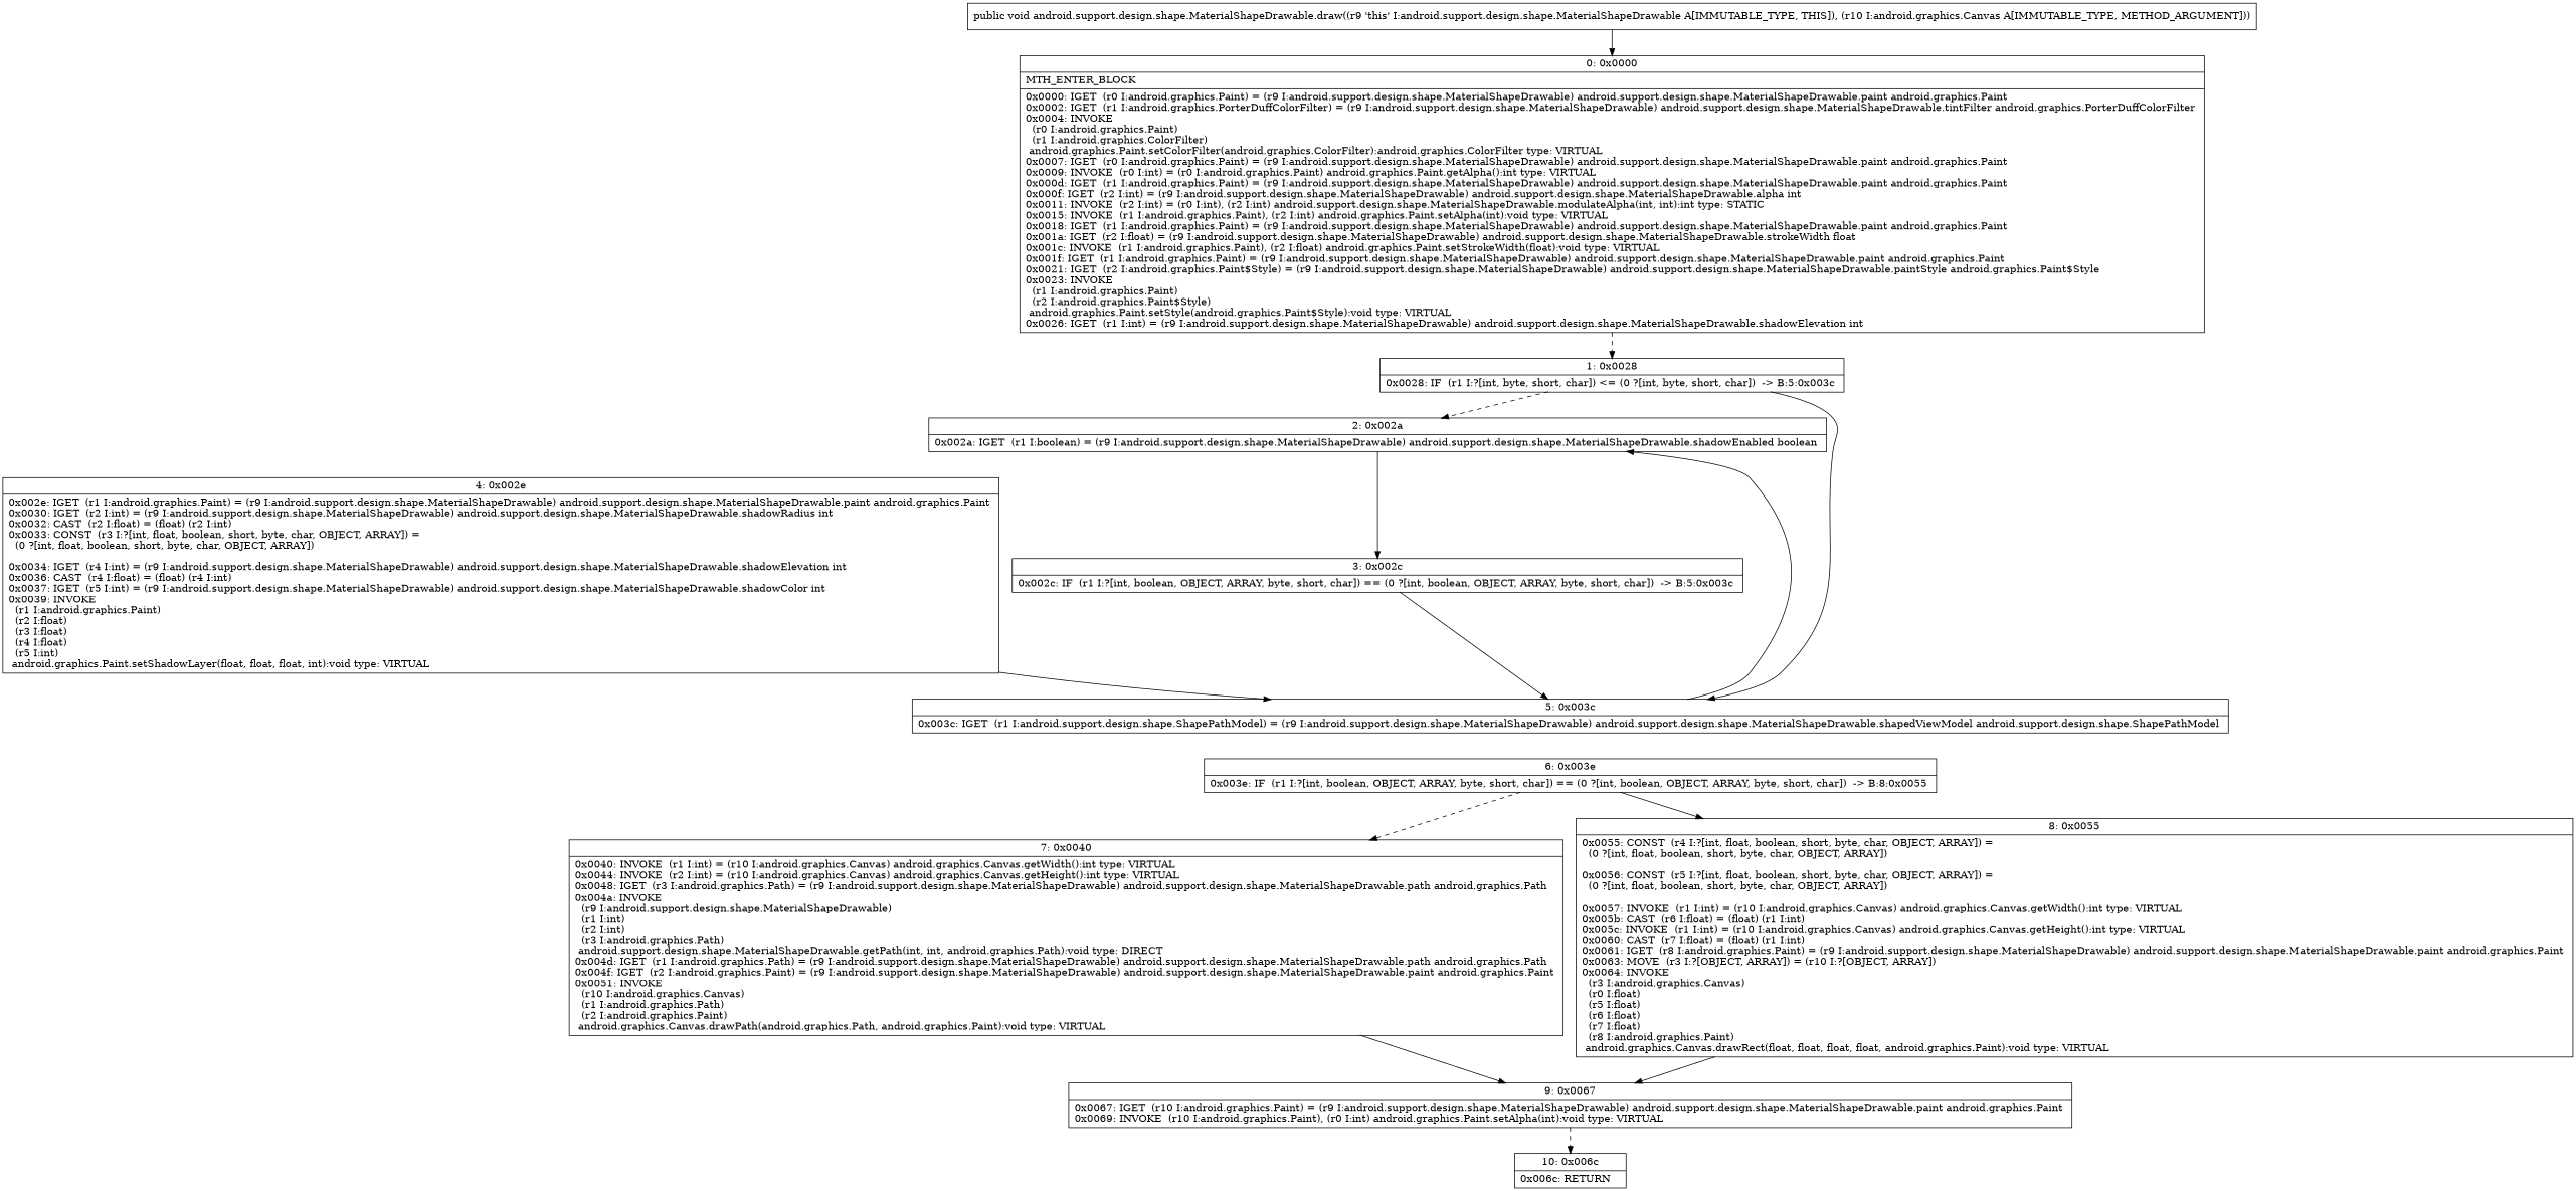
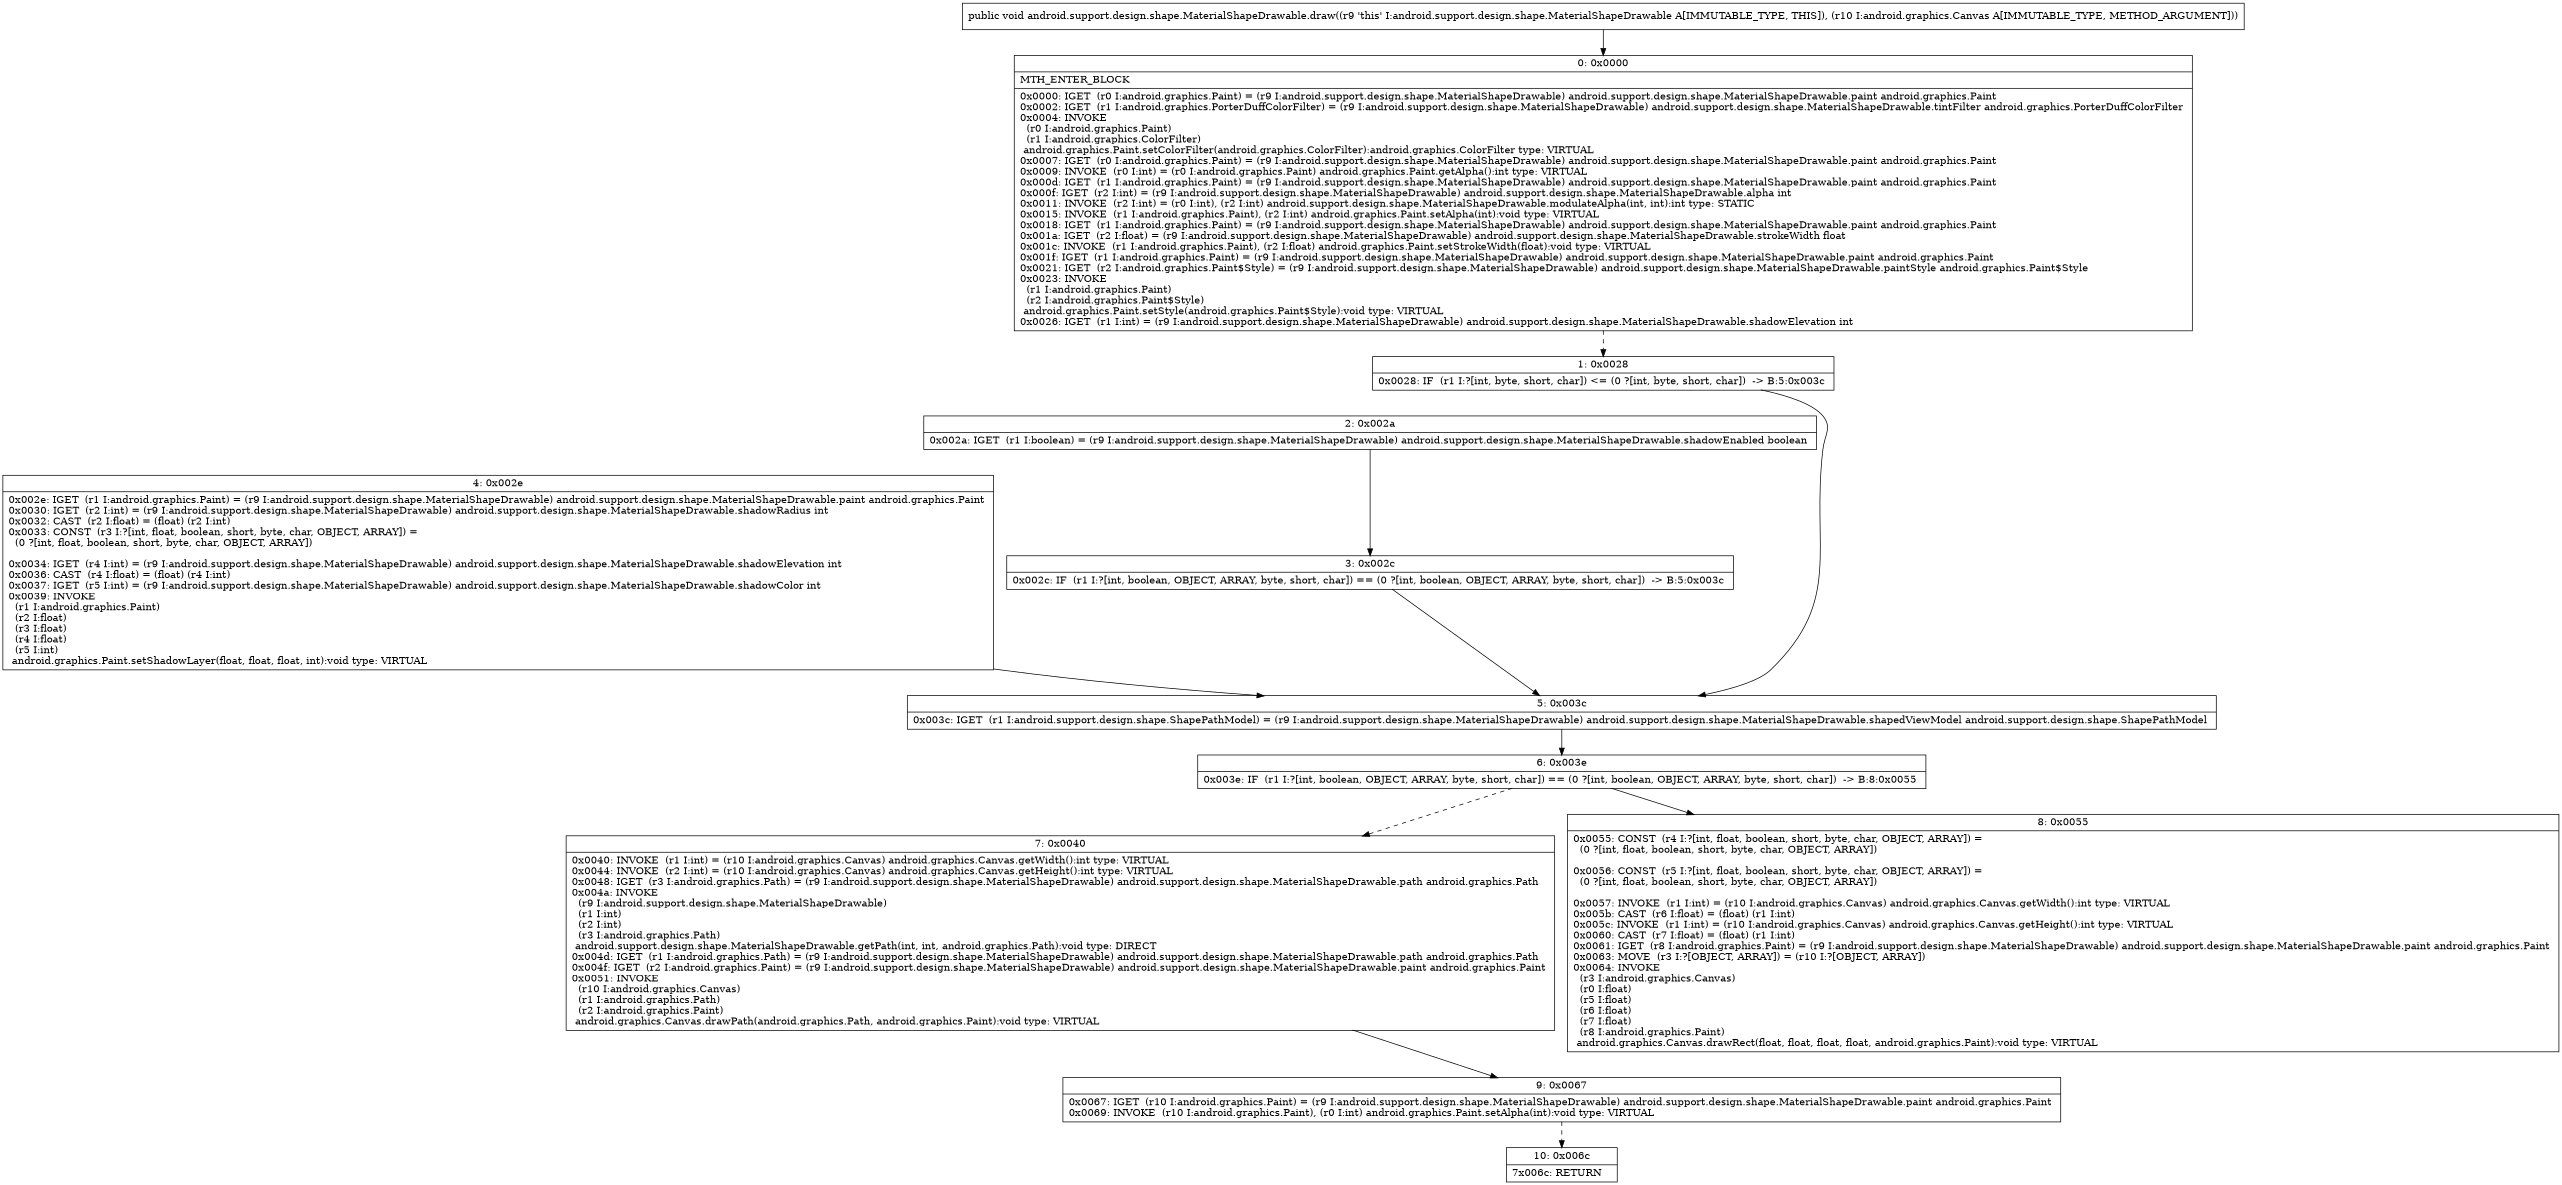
  digraph {
    node [shape=record]
    n1 [label="{0\:\ 0x0000|MTH_ENTER_BLOCK\l|0x0000: IGET  (r0 I:android.graphics.Paint) = (r9 I:android.support.design.shape.MaterialShapeDrawable) android.support.design.shape.MaterialShapeDrawable.paint android.graphics.Paint \l0x0002: IGET  (r1 I:android.graphics.PorterDuffColorFilter) = (r9 I:android.support.design.shape.MaterialShapeDrawable) android.support.design.shape.MaterialShapeDrawable.tintFilter android.graphics.PorterDuffColorFilter \l0x0004: INVOKE  \l  (r0 I:android.graphics.Paint)\l  (r1 I:android.graphics.ColorFilter)\l android.graphics.Paint.setColorFilter(android.graphics.ColorFilter):android.graphics.ColorFilter type: VIRTUAL \l0x0007: IGET  (r0 I:android.graphics.Paint) = (r9 I:android.support.design.shape.MaterialShapeDrawable) android.support.design.shape.MaterialShapeDrawable.paint android.graphics.Paint \l0x0009: INVOKE  (r0 I:int) = (r0 I:android.graphics.Paint) android.graphics.Paint.getAlpha():int type: VIRTUAL \l0x000d: IGET  (r1 I:android.graphics.Paint) = (r9 I:android.support.design.shape.MaterialShapeDrawable) android.support.design.shape.MaterialShapeDrawable.paint android.graphics.Paint \l0x000f: IGET  (r2 I:int) = (r9 I:android.support.design.shape.MaterialShapeDrawable) android.support.design.shape.MaterialShapeDrawable.alpha int \l0x0011: INVOKE  (r2 I:int) = (r0 I:int), (r2 I:int) android.support.design.shape.MaterialShapeDrawable.modulateAlpha(int, int):int type: STATIC \l0x0015: INVOKE  (r1 I:android.graphics.Paint), (r2 I:int) android.graphics.Paint.setAlpha(int):void type: VIRTUAL \l0x0018: IGET  (r1 I:android.graphics.Paint) = (r9 I:android.support.design.shape.MaterialShapeDrawable) android.support.design.shape.MaterialShapeDrawable.paint android.graphics.Paint \l0x001a: IGET  (r2 I:float) = (r9 I:android.support.design.shape.MaterialShapeDrawable) android.support.design.shape.MaterialShapeDrawable.strokeWidth float \l0x001c: INVOKE  (r1 I:android.graphics.Paint), (r2 I:float) android.graphics.Paint.setStrokeWidth(float):void type: VIRTUAL \l0x001f: IGET  (r1 I:android.graphics.Paint) = (r9 I:android.support.design.shape.MaterialShapeDrawable) android.support.design.shape.MaterialShapeDrawable.paint android.graphics.Paint \l0x0021: IGET  (r2 I:android.graphics.Paint$Style) = (r9 I:android.support.design.shape.MaterialShapeDrawable) android.support.design.shape.MaterialShapeDrawable.paintStyle android.graphics.Paint$Style \l0x0023: INVOKE  \l  (r1 I:android.graphics.Paint)\l  (r2 I:android.graphics.Paint$Style)\l android.graphics.Paint.setStyle(android.graphics.Paint$Style):void type: VIRTUAL \l0x0026: IGET  (r1 I:int) = (r9 I:android.support.design.shape.MaterialShapeDrawable) android.support.design.shape.MaterialShapeDrawable.shadowElevation int \l}"]
    n2 [label="{1\:\ 0x0028|0x0028: IF  (r1 I:?[int, byte, short, char]) \<= (0 ?[int, byte, short, char])  \-\> B:5:0x003c \l}"]
    n3 [label="{2\:\ 0x002a|0x002a: IGET  (r1 I:boolean) = (r9 I:android.support.design.shape.MaterialShapeDrawable) android.support.design.shape.MaterialShapeDrawable.shadowEnabled boolean \l}"]
    n4 [label="{5\:\ 0x003c|0x003c: IGET  (r1 I:android.support.design.shape.ShapePathModel) = (r9 I:android.support.design.shape.MaterialShapeDrawable) android.support.design.shape.MaterialShapeDrawable.shapedViewModel android.support.design.shape.ShapePathModel \l}"]
    n5 [label="{3\:\ 0x002c|0x002c: IF  (r1 I:?[int, boolean, OBJECT, ARRAY, byte, short, char]) == (0 ?[int, boolean, OBJECT, ARRAY, byte, short, char])  \-\> B:5:0x003c \l}"]
    n6 [label="{6\:\ 0x003e|0x003e: IF  (r1 I:?[int, boolean, OBJECT, ARRAY, byte, short, char]) == (0 ?[int, boolean, OBJECT, ARRAY, byte, short, char])  \-\> B:8:0x0055 \l}"]
    n7 [label="{4\:\ 0x002e|0x002e: IGET  (r1 I:android.graphics.Paint) = (r9 I:android.support.design.shape.MaterialShapeDrawable) android.support.design.shape.MaterialShapeDrawable.paint android.graphics.Paint \l0x0030: IGET  (r2 I:int) = (r9 I:android.support.design.shape.MaterialShapeDrawable) android.support.design.shape.MaterialShapeDrawable.shadowRadius int \l0x0032: CAST  (r2 I:float) = (float) (r2 I:int) \l0x0033: CONST  (r3 I:?[int, float, boolean, short, byte, char, OBJECT, ARRAY]) = \l  (0 ?[int, float, boolean, short, byte, char, OBJECT, ARRAY])\l \l0x0034: IGET  (r4 I:int) = (r9 I:android.support.design.shape.MaterialShapeDrawable) android.support.design.shape.MaterialShapeDrawable.shadowElevation int \l0x0036: CAST  (r4 I:float) = (float) (r4 I:int) \l0x0037: IGET  (r5 I:int) = (r9 I:android.support.design.shape.MaterialShapeDrawable) android.support.design.shape.MaterialShapeDrawable.shadowColor int \l0x0039: INVOKE  \l  (r1 I:android.graphics.Paint)\l  (r2 I:float)\l  (r3 I:float)\l  (r4 I:float)\l  (r5 I:int)\l android.graphics.Paint.setShadowLayer(float, float, float, int):void type: VIRTUAL \l}"]
    n8 [label="{7\:\ 0x0040|0x0040: INVOKE  (r1 I:int) = (r10 I:android.graphics.Canvas) android.graphics.Canvas.getWidth():int type: VIRTUAL \l0x0044: INVOKE  (r2 I:int) = (r10 I:android.graphics.Canvas) android.graphics.Canvas.getHeight():int type: VIRTUAL \l0x0048: IGET  (r3 I:android.graphics.Path) = (r9 I:android.support.design.shape.MaterialShapeDrawable) android.support.design.shape.MaterialShapeDrawable.path android.graphics.Path \l0x004a: INVOKE  \l  (r9 I:android.support.design.shape.MaterialShapeDrawable)\l  (r1 I:int)\l  (r2 I:int)\l  (r3 I:android.graphics.Path)\l android.support.design.shape.MaterialShapeDrawable.getPath(int, int, android.graphics.Path):void type: DIRECT \l0x004d: IGET  (r1 I:android.graphics.Path) = (r9 I:android.support.design.shape.MaterialShapeDrawable) android.support.design.shape.MaterialShapeDrawable.path android.graphics.Path \l0x004f: IGET  (r2 I:android.graphics.Paint) = (r9 I:android.support.design.shape.MaterialShapeDrawable) android.support.design.shape.MaterialShapeDrawable.paint android.graphics.Paint \l0x0051: INVOKE  \l  (r10 I:android.graphics.Canvas)\l  (r1 I:android.graphics.Path)\l  (r2 I:android.graphics.Paint)\l android.graphics.Canvas.drawPath(android.graphics.Path, android.graphics.Paint):void type: VIRTUAL \l}"]
    n9 [label="{8\:\ 0x0055|0x0055: CONST  (r4 I:?[int, float, boolean, short, byte, char, OBJECT, ARRAY]) = \l  (0 ?[int, float, boolean, short, byte, char, OBJECT, ARRAY])\l \l0x0056: CONST  (r5 I:?[int, float, boolean, short, byte, char, OBJECT, ARRAY]) = \l  (0 ?[int, float, boolean, short, byte, char, OBJECT, ARRAY])\l \l0x0057: INVOKE  (r1 I:int) = (r10 I:android.graphics.Canvas) android.graphics.Canvas.getWidth():int type: VIRTUAL \l0x005b: CAST  (r6 I:float) = (float) (r1 I:int) \l0x005c: INVOKE  (r1 I:int) = (r10 I:android.graphics.Canvas) android.graphics.Canvas.getHeight():int type: VIRTUAL \l0x0060: CAST  (r7 I:float) = (float) (r1 I:int) \l0x0061: IGET  (r8 I:android.graphics.Paint) = (r9 I:android.support.design.shape.MaterialShapeDrawable) android.support.design.shape.MaterialShapeDrawable.paint android.graphics.Paint \l0x0063: MOVE  (r3 I:?[OBJECT, ARRAY]) = (r10 I:?[OBJECT, ARRAY]) \l0x0064: INVOKE  \l  (r3 I:android.graphics.Canvas)\l  (r0 I:float)\l  (r5 I:float)\l  (r6 I:float)\l  (r7 I:float)\l  (r8 I:android.graphics.Paint)\l android.graphics.Canvas.drawRect(float, float, float, float, android.graphics.Paint):void type: VIRTUAL \l}"]
    n10 [label="{9\:\ 0x0067|0x0067: IGET  (r10 I:android.graphics.Paint) = (r9 I:android.support.design.shape.MaterialShapeDrawable) android.support.design.shape.MaterialShapeDrawable.paint android.graphics.Paint \l0x0069: INVOKE  (r10 I:android.graphics.Paint), (r0 I:int) android.graphics.Paint.setAlpha(int):void type: VIRTUAL \l}"]
-   n11 [label="{10\:\ 0x006c|0x006c: RETURN   \l}"]
+   n11 [label="{10\:\ 0x006c|7x006c: RETURN   \l}"]
    n12 [label="{public void android.support.design.shape.MaterialShapeDrawable.draw((r9 'this' I:android.support.design.shape.MaterialShapeDrawable A[IMMUTABLE_TYPE, THIS]), (r10 I:android.graphics.Canvas A[IMMUTABLE_TYPE, METHOD_ARGUMENT])) }"]
    n1 -> n2 [style=dashed]
-   n2 -> n3 [style=dashed]
    n2 -> n4
    n3 -> n5
-   n4 -> n3
+   n4 -> n6
    n5 -> n4
    n6 -> n8 [style=dashed]
    n6 -> n9
    n7 -> n4
    n8 -> n10
-   n9 -> n10
    n10 -> n11 [style=dashed]
    n12 -> n1
  }
